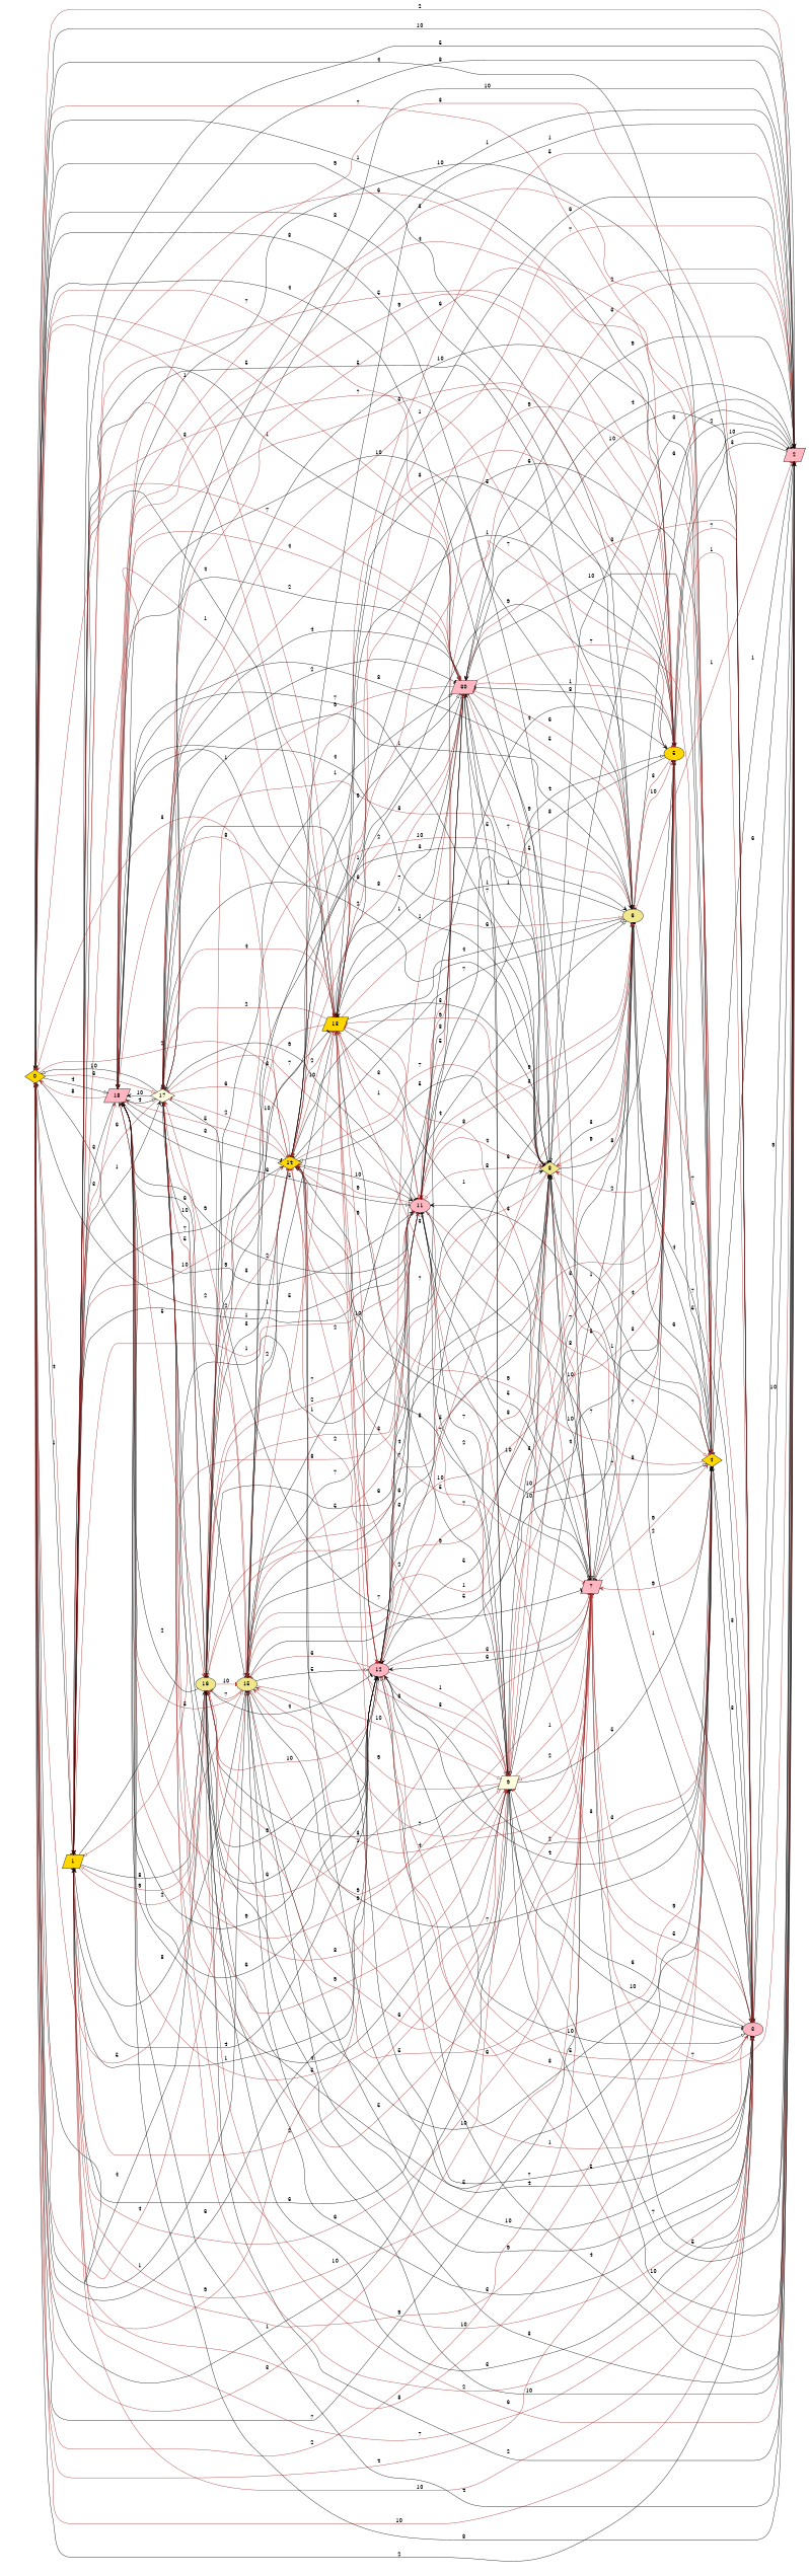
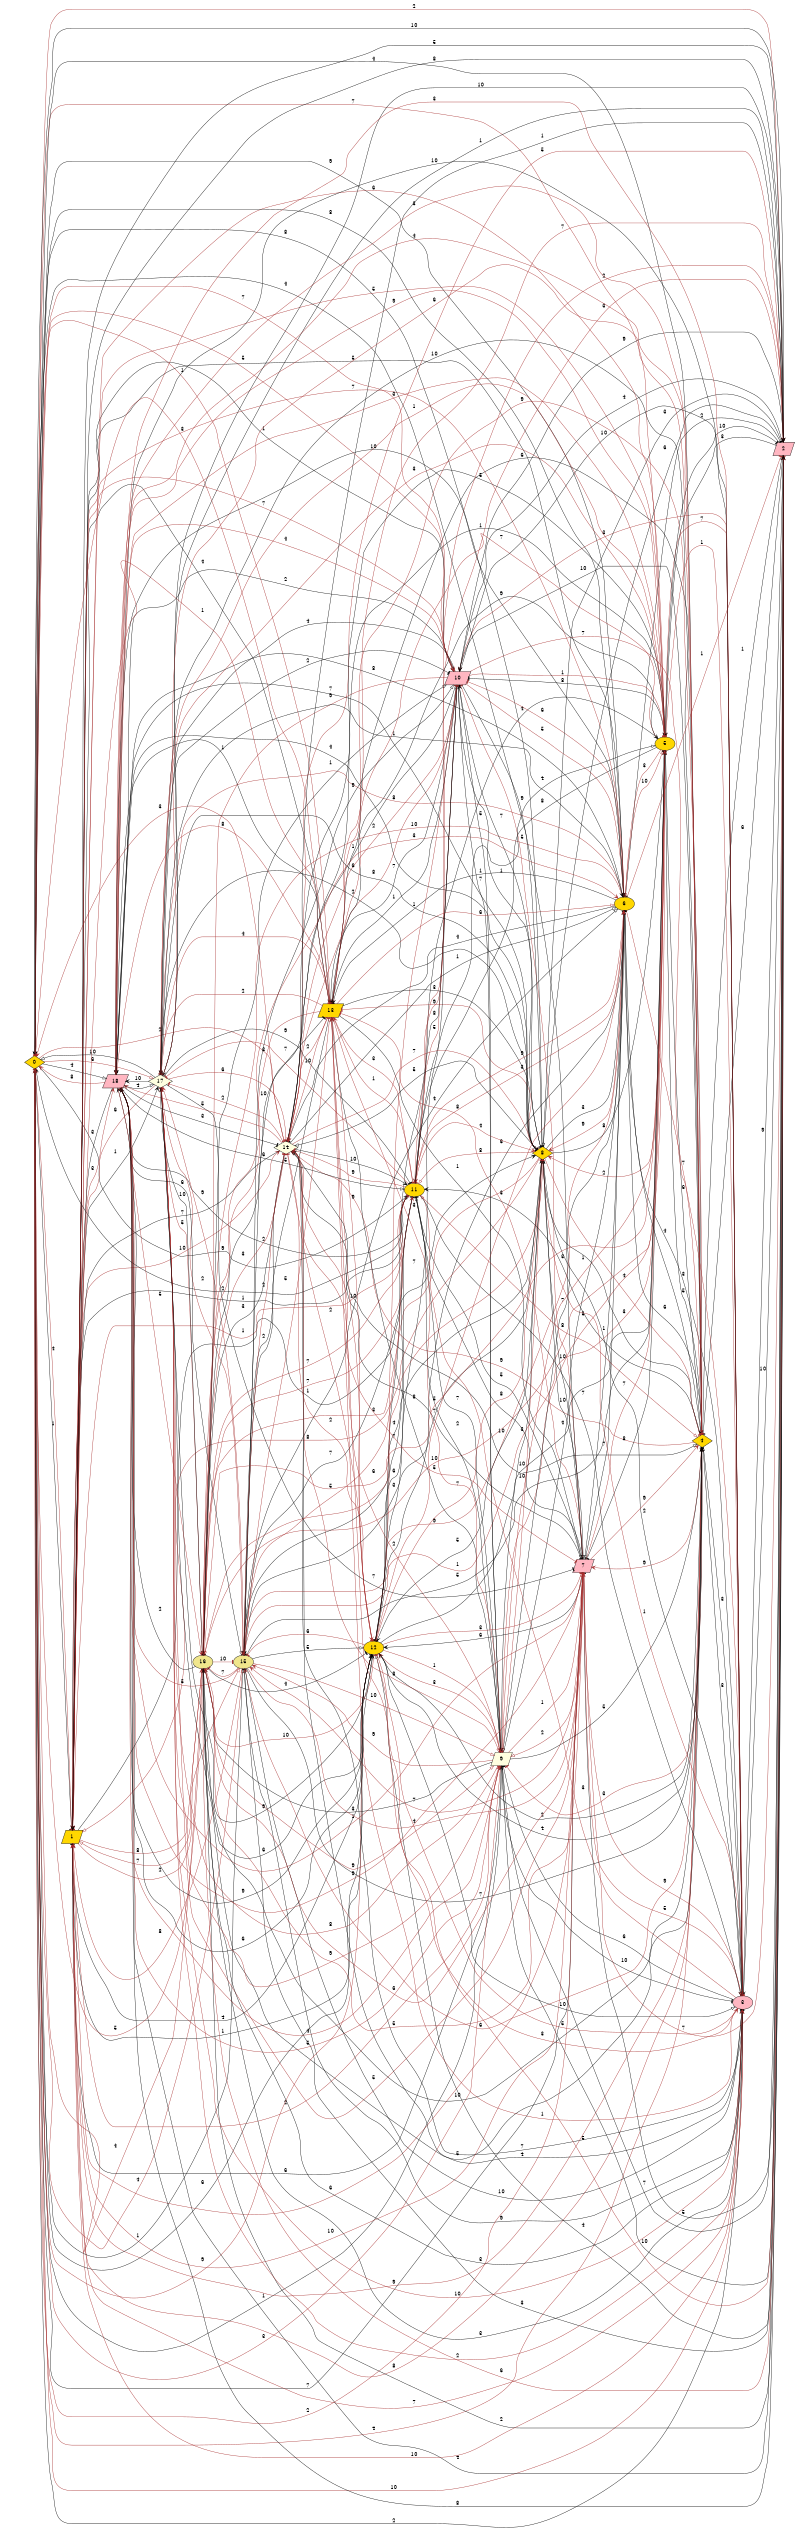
  digraph {
    rankdir=LR
    node [fillcolor=lightpink shape=parallelogram style=filled]
    edge [arrowhead=tee color=black weight=3]
    0 [fillcolor=gold shape=diamond]
    1 [fillcolor=gold]
    2
    3 [shape=ellipse]
    4 [fillcolor=gold shape=diamond]
    5 [fillcolor=gold shape=ellipse]
-   6 [fillcolor=khaki shape=ellipse]
+   6 [fillcolor=gold shape=ellipse]
    7
-   8 [fillcolor=khaki shape=diamond]
+   8 [fillcolor=gold shape=diamond]
    9 [fillcolor=lightyellow]
-   10 [label=30]
-   11 [shape=ellipse]
-   12 [shape=ellipse]
+   10
+   11 [fillcolor=gold shape=ellipse]
+   12 [fillcolor=gold shape=ellipse]
    13 [fillcolor=gold]
-   14 [fillcolor=gold shape=diamond]
+   14 [fillcolor=lightyellow shape=diamond]
    15 [fillcolor=khaki shape=ellipse]
    16 [fillcolor=khaki shape=ellipse]
    17 [fillcolor=lightyellow shape=diamond]
    18
    0 -> 1 [label=1 weight=1]
    0 -> 2 [arrowhead=onormal color=brown label=2 weight=2]
    0 -> 3 [arrowhead=onormal color=brown label=10 weight=10]
    0 -> 4 [arrowhead=onormal color=brown label=4 weight=4]
    0 -> 5 [arrowhead=onormal color=brown label=7 weight=7]
    0 -> 6 [arrowhead=onormal label=9 weight=9]
    0 -> 7 [label=7 weight=7]
    0 -> 8 [label=8 weight=8]
    0 -> 9 [arrowhead=onormal label=1 weight=1]
    0 -> 10 [arrowhead=vee color=brown label=5 weight=5]
    0 -> 11 [arrowhead=vee label=9 weight=9]
    0 -> 12 [label=6 weight=6]
    0 -> 13 [color=brown label=1 weight=1]
    0 -> 14 [color=brown label=2 weight=2]
    0 -> 15 [arrowhead=onormal color=brown label=4 weight=4]
-   0 -> 16 [arrowhead=onormal label=4 weight=4]
+   0 -> 16 [arrowhead=onormal color=brown label=4 weight=4]
    0 -> 17 [arrowhead=onormal color=brown label=6 weight=6]
    0 -> 18 [arrowhead=onormal label=4 weight=4]
    1 -> 0 [arrowhead=vee color=brown label=4 weight=4]
    1 -> 2 [arrowhead=vee label=5 weight=5]
    1 -> 3 [arrowhead=vee color=brown label=7 weight=7]
    1 -> 4 [arrowhead=vee color=brown label=8 weight=8]
    1 -> 5 [color=brown label=6 weight=6]
    1 -> 6 [arrowhead=vee label=5 weight=5]
    1 -> 7 [color=brown label=6 weight=6]
    1 -> 8 [arrowhead=vee label=1 weight=1]
    1 -> 9 [arrowhead=vee label=6 weight=6]
    1 -> 10 [arrowhead=onormal label=1 weight=1]
    1 -> 11 [arrowhead=onormal label=1 weight=1]
    1 -> 12 [arrowhead=vee label=4 weight=4]
    1 -> 13 [arrowhead=vee label=4 weight=4]
    1 -> 14 [arrowhead=vee color=brown label=10 weight=10]
    1 -> 15 [arrowhead=onormal color=brown label=2 weight=2]
-   1 -> 16 [arrowhead=vee label=8 weight=8]
+   1 -> 16 [arrowhead=vee color=brown label=8 weight=8]
    1 -> 17 [arrowhead=vee label=1 weight=1]
    1 -> 18 [arrowhead=vee color=brown label=3]
    2 -> 0 [arrowhead=onormal label=10 weight=10]
    2 -> 1 [arrowhead=vee label=8 weight=8]
    2 -> 3 [arrowhead=vee label=9 weight=9]
    2 -> 4 [label=6 weight=6]
    2 -> 5 [arrowhead=vee label=3]
    2 -> 6 [label=2 weight=2]
    2 -> 7 [label=5 weight=5]
    2 -> 8 [arrowhead=onormal label=6 weight=6]
    2 -> 9 [label=10 weight=10]
    2 -> 10 [arrowhead=onormal label=9 weight=9]
    2 -> 11 [color=brown label=3]
    2 -> 12 [arrowhead=onormal label=4 weight=4]
    2 -> 13 [color=brown label=7 weight=7]
    2 -> 14 [arrowhead=onormal color=brown label=5 weight=5]
    2 -> 15 [label=3]
    2 -> 16 [arrowhead=vee label=2 weight=2]
    2 -> 17 [arrowhead=vee label=1 weight=1]
    2 -> 18 [arrowhead=vee label=4 weight=4]
    3 -> 0 [label=2 weight=8]
    3 -> 1 [arrowhead=vee color=brown label=10 weight=10]
    3 -> 2 [arrowhead=vee label=10 weight=10]
    3 -> 4 [arrowhead=onormal label=3]
    3 -> 5 [arrowhead=onormal color=brown label=7 weight=7]
-   3 -> 6 [label=7 weight=7]
+   3 -> 6 [label=3 weight=7]
    3 -> 7 [arrowhead=onormal color=brown label=5 weight=5]
    3 -> 8 [arrowhead=onormal label=2 weight=2]
    3 -> 9 [label=6 weight=6]
    3 -> 10 [arrowhead=vee color=brown label=3]
    3 -> 11 [arrowhead=onormal color=brown label=3]
    3 -> 12 [color=brown label=5 weight=5]
    3 -> 13 [color=brown label=1 weight=1]
    3 -> 14 [arrowhead=vee label=7 weight=7]
    3 -> 15 [arrowhead=onormal label=9 weight=9]
    3 -> 16 [label=3]
    3 -> 17 [arrowhead=vee color=brown label=2 weight=2]
    3 -> 18 [arrowhead=onormal label=10 weight=10]
    4 -> 0 [arrowhead=vee label=4 weight=4]
    4 -> 1 [arrowhead=onormal color=brown label=9 weight=9]
    4 -> 2 [arrowhead=onormal label=1 weight=1]
    4 -> 3 [arrowhead=onormal label=3]
    4 -> 5 [arrowhead=onormal label=5 weight=5]
    4 -> 6 [label=6 weight=6]
    4 -> 7 [arrowhead=vee color=brown label=9 weight=9]
    4 -> 8 [arrowhead=onormal label=3]
    4 -> 9 [color=brown label=3]
    4 -> 10 [arrowhead=vee label=10 weight=10]
    4 -> 11 [arrowhead=vee label=3]
    4 -> 12 [arrowhead=vee label=2 weight=2]
    4 -> 13 [label=6 weight=6]
    4 -> 14 [arrowhead=vee color=brown label=9 weight=9]
    4 -> 15 [arrowhead=vee color=brown label=6 weight=6]
    4 -> 16 [arrowhead=vee label=5 weight=5]
    4 -> 17 [label=10 weight=10]
    4 -> 18 [arrowhead=vee color=brown label=4 weight=4]
-   5 -> 0 [label=1 weight=1]
    5 -> 1 [arrowhead=onormal color=brown label=5 weight=5]
    5 -> 2 [label=10 weight=10]
    5 -> 3 [color=brown label=1 weight=1]
    5 -> 4 [arrowhead=vee label=6 weight=6]
    5 -> 6 [arrowhead=onormal color=brown label=3]
    5 -> 7 [label=8 weight=8]
    5 -> 8 [arrowhead=vee color=brown label=2 weight=2]
    5 -> 9 [arrowhead=onormal color=brown label=5 weight=5]
    5 -> 10 [label=8 weight=8]
    5 -> 11 [arrowhead=vee label=8 weight=8]
    5 -> 12 [label=4 weight=4]
    5 -> 13 [arrowhead=vee color=brown label=7 weight=7]
    5 -> 14 [label=5 weight=5]
    5 -> 15 [color=brown label=1 weight=1]
    5 -> 16 [arrowhead=onormal color=brown label=10 weight=10]
    5 -> 17 [arrowhead=vee color=brown label=3]
    5 -> 18 [arrowhead=onormal color=brown label=9 weight=9]
    6 -> 0 [arrowhead=vee label=8 weight=8]
    6 -> 1 [arrowhead=vee color=brown label=7 weight=7]
    6 -> 2 [color=brown label=1 weight=1]
    6 -> 3 [color=brown label=7 weight=7]
    6 -> 4 [arrowhead=vee label=4 weight=4]
    6 -> 5 [arrowhead=onormal color=brown label=10 weight=10]
    6 -> 7 [arrowhead=onormal label=7 weight=7]
    6 -> 8 [arrowhead=vee color=brown label=9 weight=9]
    6 -> 9 [arrowhead=onormal label=7 weight=7]
    6 -> 10 [color=brown label=6 weight=6]
    6 -> 11 [arrowhead=vee color=brown label=3]
    6 -> 12 [label=6 weight=6]
    6 -> 13 [arrowhead=vee label=1 weight=1]
    6 -> 14 [label=4 weight=4]
    6 -> 15 [color=brown label=9 weight=9]
    6 -> 16 [arrowhead=vee color=brown label=10 weight=10]
    6 -> 17 [arrowhead=onormal color=brown label=8 weight=8]
    6 -> 18 [arrowhead=onormal label=8 weight=8]
    7 -> 0 [arrowhead=onormal color=brown label=2 weight=2]
    7 -> 1 [arrowhead=vee color=brown label=10 weight=10]
    7 -> 2 [color=brown label=7 weight=7]
    7 -> 3 [arrowhead=vee color=brown label=9 weight=9]
    7 -> 4 [arrowhead=vee color=brown label=9 weight=9]
    7 -> 5 [color=brown label=7 weight=7]
    7 -> 6 [label=1 weight=1]
    7 -> 8 [arrowhead=vee label=10 weight=10]
    7 -> 9 [arrowhead=onormal color=brown label=2 weight=2]
    7 -> 10 [color=brown label=5 weight=5]
    7 -> 11 [arrowhead=onormal label=8 weight=8]
    7 -> 12 [arrowhead=vee label=6 weight=6]
    7 -> 13 [color=brown label=8 weight=8]
    7 -> 14 [arrowhead=onormal label=7 weight=7]
    7 -> 15 [arrowhead=vee color=brown label=7 weight=7]
    7 -> 16 [arrowhead=vee color=brown label=5 weight=5]
    7 -> 17 [arrowhead=onormal color=brown label=5 weight=5]
    7 -> 18 [arrowhead=onormal color=brown label=1 weight=1]
    8 -> 0 [arrowhead=vee label=4 weight=4]
    8 -> 1 [arrowhead=onormal color=brown label=8 weight=8]
    8 -> 2 [label=3]
    8 -> 3 [color=brown label=1 weight=1]
    8 -> 4 [color=brown label=4 weight=4]
    8 -> 5 [label=8 weight=8]
    8 -> 6 [arrowhead=onormal label=3]
    8 -> 7 [arrowhead=onormal label=10 weight=10]
    8 -> 9 [arrowhead=onormal color=brown label=10 weight=10]
    8 -> 10 [arrowhead=vee label=7 weight=7]
    8 -> 11 [arrowhead=onormal color=brown label=8 weight=8]
    8 -> 12 [arrowhead=vee label=5 weight=5]
    8 -> 13 [color=brown label=9 weight=9]
    8 -> 14 [arrowhead=onormal label=5 weight=5]
    8 -> 15 [label=3]
    8 -> 16 [arrowhead=vee color=brown label=3]
    8 -> 17 [arrowhead=onormal label=2 weight=2]
    8 -> 18 [arrowhead=vee label=4 weight=4]
    9 -> 0 [color=brown label=3]
    9 -> 1 [arrowhead=vee color=brown label=2 weight=2]
    9 -> 2 [arrowhead=onormal label=7 weight=7]
    9 -> 3 [label=10 weight=10]
    9 -> 4 [arrowhead=onormal label=5 weight=5]
    9 -> 5 [arrowhead=vee color=brown label=1 weight=1]
    9 -> 6 [arrowhead=vee label=4 weight=4]
    9 -> 7 [color=brown label=1 weight=1]
    9 -> 8 [arrowhead=vee label=3]
    9 -> 10 [label=7 weight=7]
    9 -> 11 [label=2 weight=2]
    9 -> 12 [arrowhead=vee color=brown label=3]
    9 -> 13 [arrowhead=vee label=8 weight=8]
    9 -> 14 [color=brown label=2 weight=2]
    9 -> 15 [arrowhead=vee color=brown label=9 weight=9]
    9 -> 16 [arrowhead=onormal label=3]
    9 -> 17 [color=brown label=8 weight=8]
-   9 -> 18 [arrowhead=onormal label=4 weight=4]
+   9 -> 18 [arrowhead=onormal color=brown label=4 weight=4]
    10 -> 0 [color=brown label=7 weight=7]
    10 -> 1 [color=brown label=7 weight=7]
    10 -> 2 [label=4 weight=4]
    10 -> 3 [arrowhead=onormal label=10 weight=10]
    10 -> 4 [color=brown label=7 weight=7]
    10 -> 5 [arrowhead=onormal color=brown label=1 weight=1]
    10 -> 6 [arrowhead=onormal color=brown label=5 weight=5]
    10 -> 7 [arrowhead=onormal label=9 weight=9]
    10 -> 8 [label=1 weight=1]
    10 -> 9 [arrowhead=vee label=5 weight=5]
    10 -> 11 [color=brown label=5 weight=5]
    10 -> 12 [label=7 weight=7]
    10 -> 13 [arrowhead=vee label=7 weight=7]
    10 -> 14 [arrowhead=vee color=brown label=8 weight=8]
    10 -> 15 [label=1 weight=1]
    10 -> 16 [color=brown label=9 weight=9]
    10 -> 17 [arrowhead=onormal label=4 weight=4]
    10 -> 18 [arrowhead=vee label=2 weight=2]
    11 -> 0 [arrowhead=vee label=2 weight=2]
    11 -> 1 [arrowhead=onormal color=brown label=1 weight=1]
    11 -> 2 [arrowhead=vee color=brown label=2 weight=2]
    11 -> 3 [arrowhead=onormal label=7 weight=7]
    11 -> 4 [arrowhead=onormal color=brown label=8 weight=8]
    11 -> 5 [arrowhead=onormal label=4 weight=4]
    11 -> 6 [arrowhead=vee color=brown label=9 weight=9]
    11 -> 7 [arrowhead=onormal label=5 weight=5]
    11 -> 8 [arrowhead=vee color=brown label=4 weight=4]
    11 -> 9 [label=7 weight=7]
    11 -> 10 [arrowhead=onormal label=8 weight=8]
    11 -> 12 [label=7 weight=7]
    11 -> 13 [arrowhead=vee color=brown label=3]
    11 -> 14 [color=brown label=9 weight=9]
    11 -> 15 [arrowhead=vee label=7 weight=7]
-   11 -> 16 [color=brown label=2 weight=2]
+   11 -> 16 [color=brown label=7 weight=2]
    11 -> 17 [color=brown label=7 weight=7]
    11 -> 18 [arrowhead=onormal label=2 weight=2]
    12 -> 0 [color=brown label=9 weight=9]
    12 -> 1 [label=1 weight=1]
    12 -> 2 [arrowhead=vee color=brown label=5 weight=5]
    12 -> 3 [arrowhead=onormal label=10 weight=10]
    12 -> 4 [arrowhead=onormal label=4 weight=4]
    12 -> 5 [arrowhead=onormal label=10 weight=10]
    12 -> 6 [arrowhead=vee color=brown label=3]
    12 -> 7 [color=brown label=3]
    12 -> 8 [color=brown label=7 weight=7]
    12 -> 9 [arrowhead=vee color=brown label=1 weight=1]
    12 -> 10 [color=brown label=1 weight=1]
    12 -> 11 [label=6 weight=6]
    12 -> 13 [arrowhead=vee color=brown label=10 weight=10]
    12 -> 14 [color=brown label=2 weight=2]
    12 -> 15 [color=brown label=6 weight=6]
    12 -> 16 [color=brown label=10 weight=10]
    12 -> 17 [arrowhead=vee label=6 weight=6]
    12 -> 18 [label=6 weight=6]
    13 -> 0 [color=brown label=3]
    13 -> 1 [color=brown label=1 weight=1]
-   13 -> 2 [label=6 weight=6]
    13 -> 3 [arrowhead=vee color=brown label=3]
    13 -> 4 [arrowhead=onormal color=brown label=9 weight=9]
    13 -> 5 [arrowhead=vee label=9 weight=9]
    13 -> 6 [arrowhead=onormal color=brown label=6 weight=6]
    13 -> 7 [label=1 weight=1]
    13 -> 8 [arrowhead=onormal label=3]
    13 -> 9 [color=brown label=3]
    13 -> 10 [label=1 weight=1]
    13 -> 11 [color=brown label=1 weight=1]
    13 -> 12 [arrowhead=vee color=brown label=9 weight=9]
    13 -> 14 [arrowhead=vee color=brown label=10 weight=10]
    13 -> 15 [arrowhead=onormal label=5 weight=5]
    13 -> 16 [arrowhead=vee color=brown label=3]
    13 -> 17 [color=brown label=2 weight=2]
    13 -> 18 [arrowhead=onormal label=1 weight=1]
    14 -> 0 [arrowhead=vee color=brown label=3]
    14 -> 1 [arrowhead=onormal label=7 weight=7]
    14 -> 2 [arrowhead=onormal label=1 weight=1]
    14 -> 3 [arrowhead=vee label=4 weight=4]
    14 -> 4 [arrowhead=onormal label=10 weight=10]
    14 -> 5 [arrowhead=vee label=1 weight=1]
-   14 -> 6 [arrowhead=onormal label=7 weight=7]
+   14 -> 6 [arrowhead=onormal label=1 weight=7]
    14 -> 7 [color=brown label=5 weight=5]
    14 -> 8 [color=brown label=7 weight=7]
    14 -> 9 [arrowhead=onormal color=brown label=8 weight=8]
    14 -> 10 [color=brown label=2 weight=2]
    14 -> 11 [arrowhead=vee label=10 weight=10]
    14 -> 12 [color=brown label=2 weight=2]
    14 -> 13 [color=brown label=2 weight=2]
    14 -> 15 [arrowhead=vee label=2 weight=2]
    14 -> 16 [label=3]
    14 -> 17 [color=brown label=2 weight=2]
    14 -> 18 [arrowhead=vee color=brown label=5 weight=5]
    15 -> 0 [arrowhead=vee label=1 weight=1]
-   15 -> 1 [arrowhead=vee label=8 weight=8]
-   15 -> 2 [arrowhead=vee label=10 weight=10]
+   15 -> 1 [arrowhead=vee color=brown label=8 weight=8]
    15 -> 3 [label=10 weight=10]
    15 -> 4 [label=7 weight=7]
    15 -> 5 [arrowhead=vee label=5 weight=5]
    15 -> 6 [arrowhead=onormal label=4 weight=4]
    15 -> 7 [arrowhead=vee color=brown label=4 weight=4]
    15 -> 8 [arrowhead=onormal label=4 weight=4]
    15 -> 9 [arrowhead=onormal color=brown label=10 weight=10]
    15 -> 10 [arrowhead=onormal label=9 weight=9]
    15 -> 11 [arrowhead=vee color=brown label=5 weight=5]
    15 -> 12 [arrowhead=onormal label=5 weight=5]
    15 -> 13 [arrowhead=onormal color=brown label=5 weight=5]
-   15 -> 14 [color=brown label=1 weight=2]
+   15 -> 14 [color=brown label=2 weight=2]
    15 -> 16 [color=brown label=7 weight=7]
    15 -> 17 [arrowhead=vee color=brown label=9 weight=9]
    15 -> 18 [color=brown label=5 weight=5]
    16 -> 0 [arrowhead=vee color=brown label=5 weight=5]
-   16 -> 1 [arrowhead=onormal color=brown label=9 weight=7]
+   16 -> 1 [arrowhead=onormal color=brown label=7 weight=7]
    16 -> 2 [arrowhead=onormal color=brown label=6 weight=6]
    16 -> 3 [label=3]
    16 -> 4 [arrowhead=vee label=10 weight=10]
    16 -> 5 [arrowhead=vee color=brown label=5 weight=5]
-   16 -> 6 [arrowhead=vee label=3]
+   16 -> 6 [arrowhead=vee color=brown label=3]
    16 -> 7 [color=brown label=6 weight=6]
-   16 -> 8 [label=6 weight=6]
+   16 -> 8 [color=brown label=6 weight=6]
    16 -> 9 [arrowhead=onormal color=brown label=9 weight=9]
    16 -> 10 [arrowhead=onormal label=1 weight=1]
    16 -> 11 [color=brown label=7 weight=7]
    16 -> 12 [label=4 weight=4]
    16 -> 13 [label=10 weight=10]
    16 -> 14 [color=brown label=3]
    16 -> 15 [color=brown label=10 weight=10]
    16 -> 17 [arrowhead=onormal color=brown label=5 weight=5]
    16 -> 18 [arrowhead=vee label=2 weight=2]
    17 -> 0 [arrowhead=onormal label=10 weight=10]
    17 -> 1 [arrowhead=vee color=brown label=6 weight=6]
    17 -> 2 [arrowhead=vee label=10 weight=10]
    17 -> 3 [arrowhead=vee color=brown label=10 weight=10]
    17 -> 4 [color=brown label=6 weight=6]
    17 -> 5 [color=brown label=1 weight=1]
    17 -> 6 [arrowhead=vee label=1 weight=1]
    17 -> 7 [label=7 weight=7]
    17 -> 8 [label=6 weight=6]
    17 -> 9 [arrowhead=vee color=brown label=9 weight=9]
    17 -> 10 [label=2 weight=2]
    17 -> 11 [label=9 weight=9]
    17 -> 12 [arrowhead=vee label=9 weight=9]
    17 -> 13 [color=brown label=4 weight=4]
    17 -> 14 [color=brown label=6 weight=6]
    17 -> 15 [arrowhead=vee color=brown label=2 weight=2]
    17 -> 16 [arrowhead=onormal label=10 weight=10]
    17 -> 18 [arrowhead=vee label=10 weight=10]
    18 -> 0 [arrowhead=vee color=brown label=8 weight=8]
    18 -> 1 [arrowhead=vee label=3]
    18 -> 2 [arrowhead=vee label=8 weight=8]
    18 -> 3 [arrowhead=onormal color=brown label=3]
    18 -> 4 [arrowhead=onormal color=brown label=3]
    18 -> 5 [color=brown label=3]
    18 -> 6 [arrowhead=onormal label=10 weight=10]
    18 -> 7 [arrowhead=onormal color=brown label=9 weight=9]
    18 -> 8 [label=7 weight=7]
    18 -> 9 [color=brown label=5 weight=5]
    18 -> 10 [arrowhead=vee color=brown label=4 weight=4]
    18 -> 11 [arrowhead=onormal label=6 weight=6]
    18 -> 12 [arrowhead=onormal label=9 weight=9]
    18 -> 13 [arrowhead=onormal color=brown label=8 weight=8]
    18 -> 14 [label=3]
    18 -> 15 [arrowhead=onormal label=6 weight=6]
    18 -> 16 [arrowhead=vee color=brown label=5 weight=5]
    18 -> 17 [arrowhead=onormal label=4 weight=4]
  }
